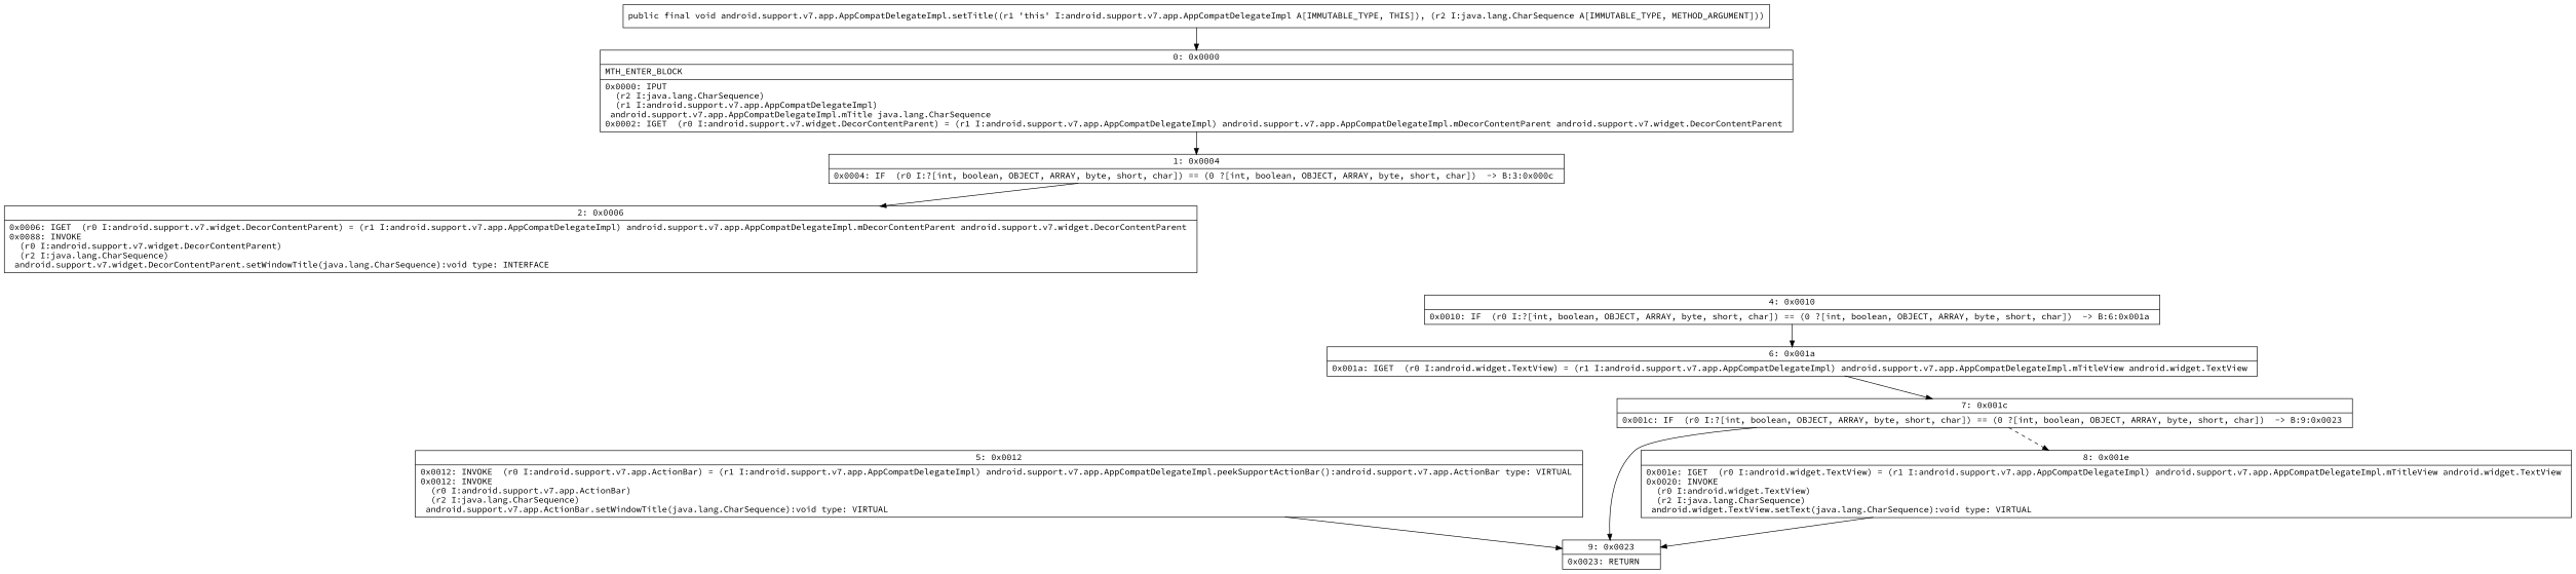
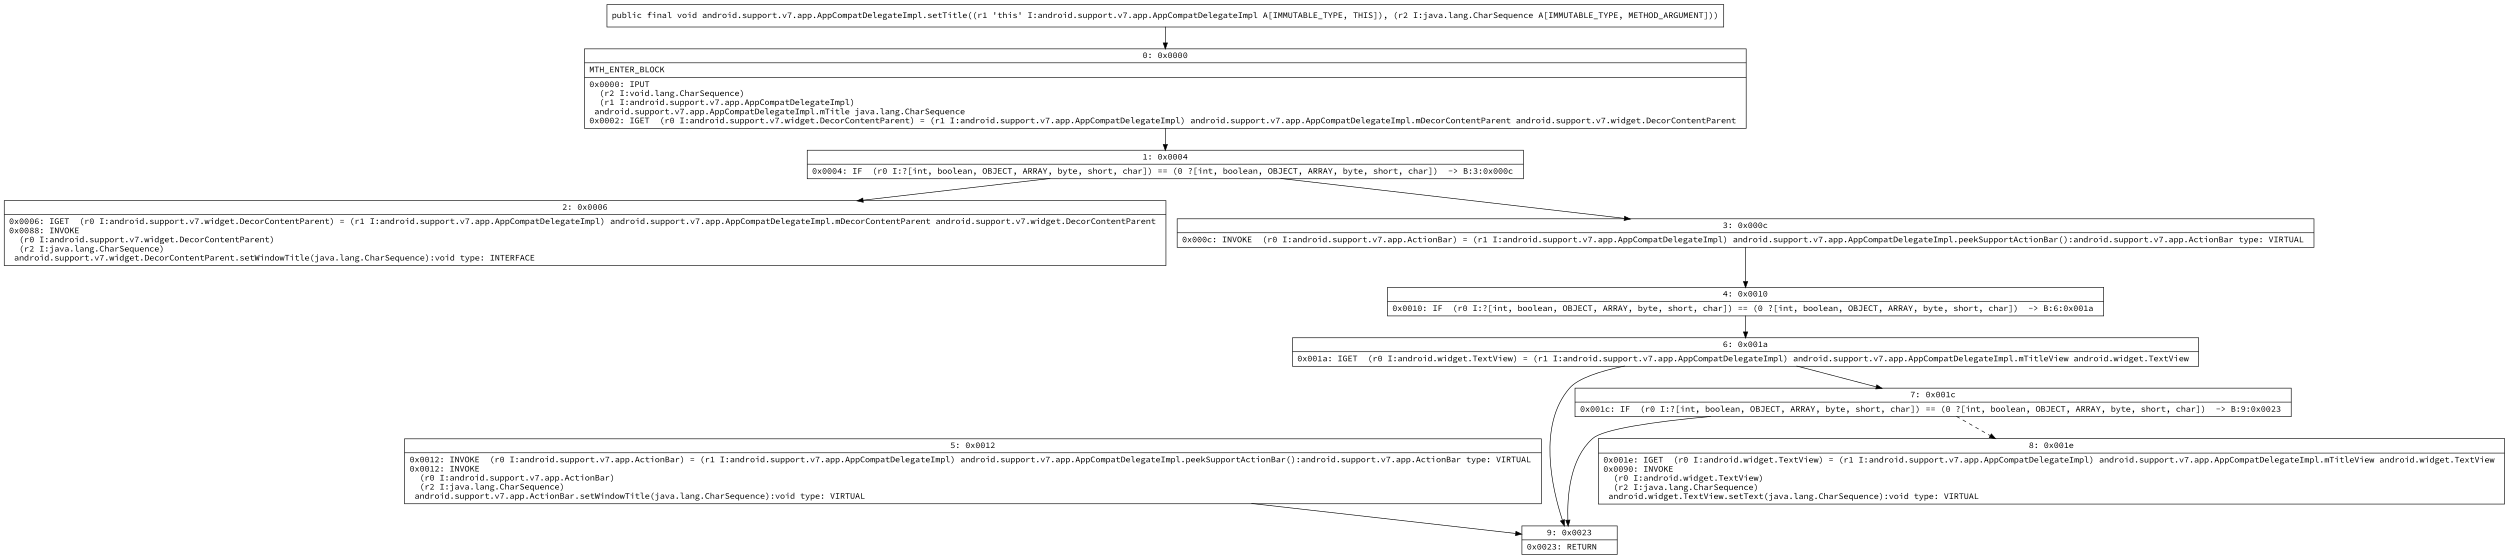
  digraph {
    fontname="Source Code Pro"
    node [fontname="Source Code Pro" shape=record]
    edge [fontname="Source Code Pro"]
-   n1 [label="{0\:\ 0x0000|MTH_ENTER_BLOCK\l|0x0000: IPUT  \l  (r2 I:java.lang.CharSequence)\l  (r1 I:android.support.v7.app.AppCompatDelegateImpl)\l android.support.v7.app.AppCompatDelegateImpl.mTitle java.lang.CharSequence \l0x0002: IGET  (r0 I:android.support.v7.widget.DecorContentParent) = (r1 I:android.support.v7.app.AppCompatDelegateImpl) android.support.v7.app.AppCompatDelegateImpl.mDecorContentParent android.support.v7.widget.DecorContentParent \l}"]
+   n1 [label="{0\:\ 0x0000|MTH_ENTER_BLOCK\l|0x0000: IPUT  \l  (r2 I:void.lang.CharSequence)\l  (r1 I:android.support.v7.app.AppCompatDelegateImpl)\l android.support.v7.app.AppCompatDelegateImpl.mTitle java.lang.CharSequence \l0x0002: IGET  (r0 I:android.support.v7.widget.DecorContentParent) = (r1 I:android.support.v7.app.AppCompatDelegateImpl) android.support.v7.app.AppCompatDelegateImpl.mDecorContentParent android.support.v7.widget.DecorContentParent \l}"]
    n2 [label="{1\:\ 0x0004|0x0004: IF  (r0 I:?[int, boolean, OBJECT, ARRAY, byte, short, char]) == (0 ?[int, boolean, OBJECT, ARRAY, byte, short, char])  \-\> B:3:0x000c \l}"]
    n3 [label="{2\:\ 0x0006|0x0006: IGET  (r0 I:android.support.v7.widget.DecorContentParent) = (r1 I:android.support.v7.app.AppCompatDelegateImpl) android.support.v7.app.AppCompatDelegateImpl.mDecorContentParent android.support.v7.widget.DecorContentParent \l0x0088: INVOKE  \l  (r0 I:android.support.v7.widget.DecorContentParent)\l  (r2 I:java.lang.CharSequence)\l android.support.v7.widget.DecorContentParent.setWindowTitle(java.lang.CharSequence):void type: INTERFACE \l}"]
+   n4 [label="{3\:\ 0x000c|0x000c: INVOKE  (r0 I:android.support.v7.app.ActionBar) = (r1 I:android.support.v7.app.AppCompatDelegateImpl) android.support.v7.app.AppCompatDelegateImpl.peekSupportActionBar():android.support.v7.app.ActionBar type: VIRTUAL \l}"]
    n5 [label="{4\:\ 0x0010|0x0010: IF  (r0 I:?[int, boolean, OBJECT, ARRAY, byte, short, char]) == (0 ?[int, boolean, OBJECT, ARRAY, byte, short, char])  \-\> B:6:0x001a \l}"]
    n6 [label="{9\:\ 0x0023|0x0023: RETURN   \l}"]
    n7 [label="{6\:\ 0x001a|0x001a: IGET  (r0 I:android.widget.TextView) = (r1 I:android.support.v7.app.AppCompatDelegateImpl) android.support.v7.app.AppCompatDelegateImpl.mTitleView android.widget.TextView \l}"]
    n8 [label="{5\:\ 0x0012|0x0012: INVOKE  (r0 I:android.support.v7.app.ActionBar) = (r1 I:android.support.v7.app.AppCompatDelegateImpl) android.support.v7.app.AppCompatDelegateImpl.peekSupportActionBar():android.support.v7.app.ActionBar type: VIRTUAL \l0x0012: INVOKE  \l  (r0 I:android.support.v7.app.ActionBar)\l  (r2 I:java.lang.CharSequence)\l android.support.v7.app.ActionBar.setWindowTitle(java.lang.CharSequence):void type: VIRTUAL \l}"]
    n9 [label="{7\:\ 0x001c|0x001c: IF  (r0 I:?[int, boolean, OBJECT, ARRAY, byte, short, char]) == (0 ?[int, boolean, OBJECT, ARRAY, byte, short, char])  \-\> B:9:0x0023 \l}"]
-   n10 [label="{8\:\ 0x001e|0x001e: IGET  (r0 I:android.widget.TextView) = (r1 I:android.support.v7.app.AppCompatDelegateImpl) android.support.v7.app.AppCompatDelegateImpl.mTitleView android.widget.TextView \l0x0020: INVOKE  \l  (r0 I:android.widget.TextView)\l  (r2 I:java.lang.CharSequence)\l android.widget.TextView.setText(java.lang.CharSequence):void type: VIRTUAL \l}"]
+   n10 [label="{8\:\ 0x001e|0x001e: IGET  (r0 I:android.widget.TextView) = (r1 I:android.support.v7.app.AppCompatDelegateImpl) android.support.v7.app.AppCompatDelegateImpl.mTitleView android.widget.TextView \l0x0090: INVOKE  \l  (r0 I:android.widget.TextView)\l  (r2 I:java.lang.CharSequence)\l android.widget.TextView.setText(java.lang.CharSequence):void type: VIRTUAL \l}"]
    n11 [label="{public final void android.support.v7.app.AppCompatDelegateImpl.setTitle((r1 'this' I:android.support.v7.app.AppCompatDelegateImpl A[IMMUTABLE_TYPE, THIS]), (r2 I:java.lang.CharSequence A[IMMUTABLE_TYPE, METHOD_ARGUMENT])) }"]
    n1 -> n2
    n2 -> n3 [style=solid]
+   n2 -> n4
+   n4 -> n5
    n5 -> n7
    n7 -> n9
    n8 -> n6
    n9 -> n6
    n9 -> n10 [style=dashed]
-   n10 -> n6
+   n7 -> n6
    n11 -> n1
  }
